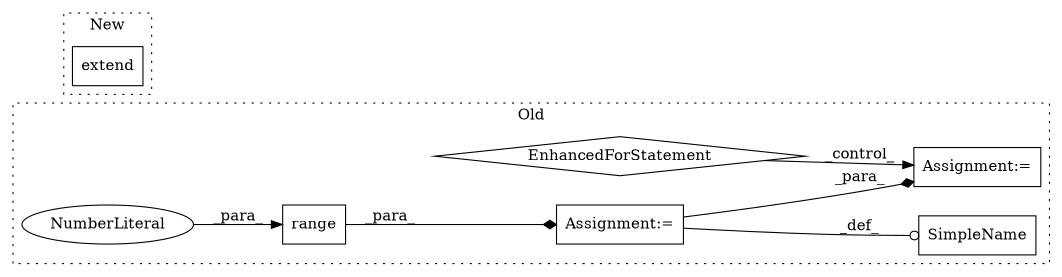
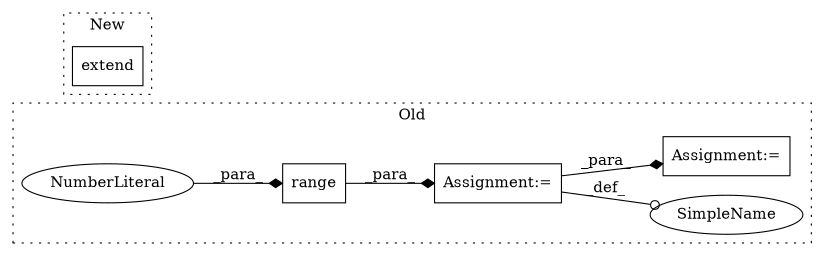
  digraph {
    rankdir=LR
    node [a=32 l=1 s="1771,1842" shape=box]
    edge [arrowhead=diamond]
    n1 [l="6,1" label=range s="1832,1841"]
    n2 [a=7 l="53,2" label="Assignment:="]
-   n3 [a=70 l="53,2" label=EnhancedForStatement shape=diamond]
-   n4 [a=42 label=SimpleName s=1828]
+   n4 [a=42 label=SimpleName s=1828 shape=ellipse]
    n5 [a=7 label="Assignment:=" s=1854]
    n6 [a=34 label=NumberLiteral s=1838 shape=ellipse]
    n7 [l="7,1" label=extend s="1053,1262"]
    subgraph cluster_1 {
      label=Old
      style=dotted
      n1
      n2
-     n3
      n4
      n5
      n6
    }
    subgraph cluster_2 {
      label=New
      style=dotted
      n7
    }
    n1 -> n2 [label=_para_]
    n2 -> n4 [arrowhead=odot label=_def_]
    n2 -> n5 [label=_para_]
-   n3 -> n5 [arrowhead=normal label=_control_]
-   n6 -> n1 [arrowhead=normal label=_para_]
+   n6 -> n1 [label=_para_]
  }
